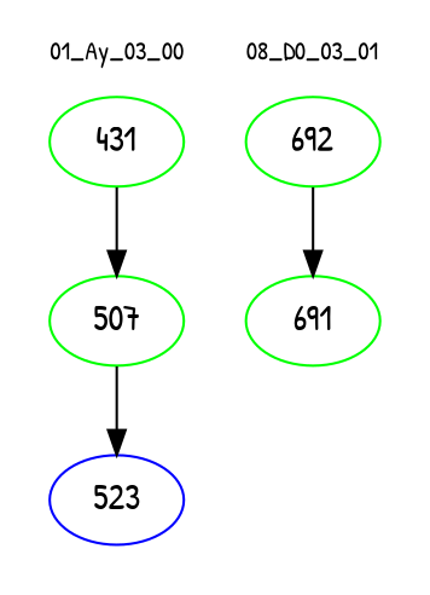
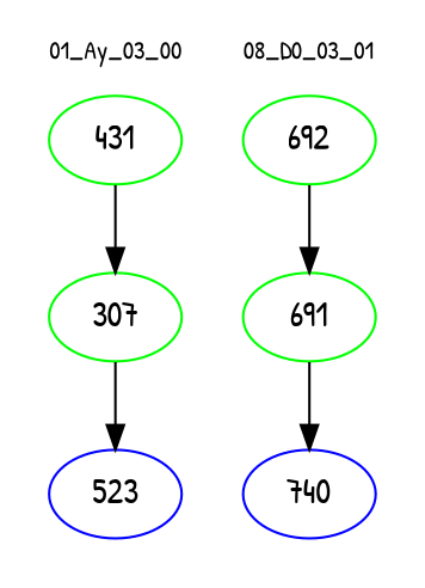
  digraph {
    fontname="Patrick Hand"
    node [color=green fontname="Patrick Hand"]
    edge [color=black fontname="Patrick Hand"]
    n1 [label=431]
-   n2 [label=507]
+   n2 [label=307]
    n3 [color=blue label=523]
    n4 [label=692]
    n5 [label=691]
+   n6 [color=blue label=740]
    subgraph cluster_1 {
      color=white
      fontsize=10
      label="01_Ay_03_00"
      n1
      n2
      n3
    }
    subgraph cluster_2 {
      color=white
      fontsize=10
      label="08_D0_03_01"
      n4
      n5
+     n6
    }
    n1 -> n2
    n2 -> n3
    n4 -> n5
+   n5 -> n6
  }
